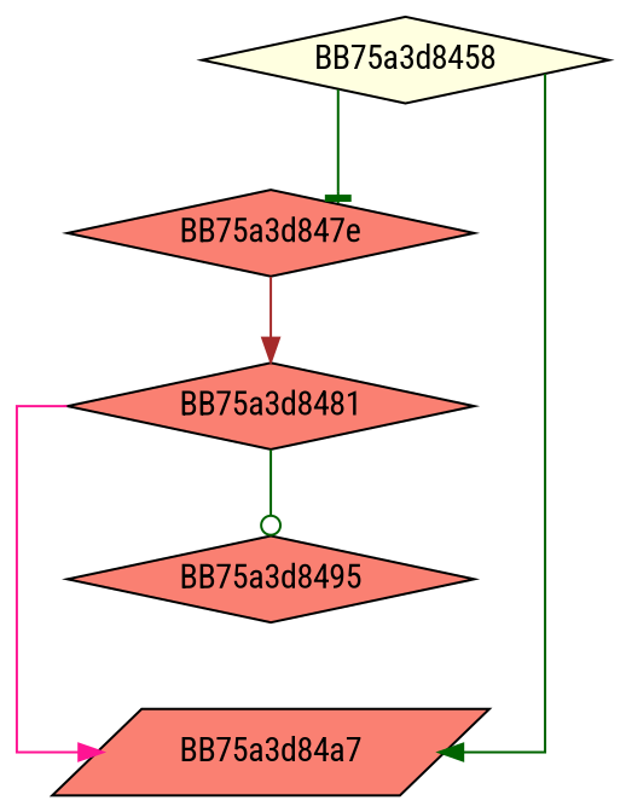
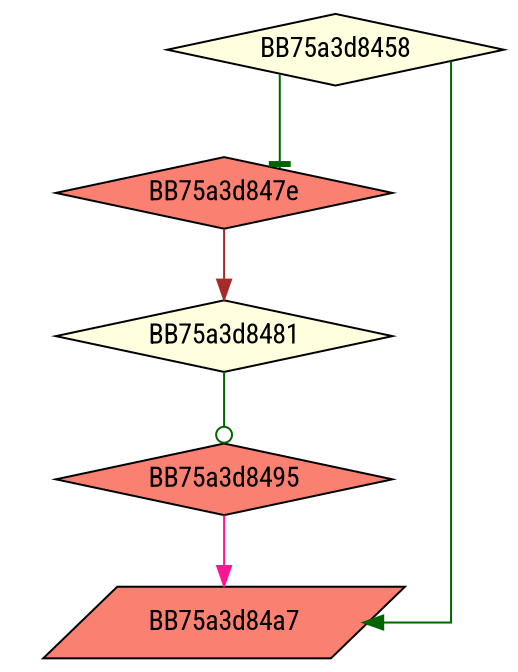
  digraph {
    fontname="Roboto Condensed"
    splines=ortho
    node [fillcolor=salmon fontname="Roboto Condensed" shape=diamond style=filled]
    edge [arrowhead=normal color=darkgreen fontname="Roboto Condensed"]
    BB75a3d8458 [fillcolor=lightyellow]
    BB75a3d847e
    BB75a3d84a7 [shape=parallelogram]
-   BB75a3d8481
+   BB75a3d8481 [fillcolor=lightyellow]
    BB75a3d8495
    BB75a3d8458 -> BB75a3d847e [arrowhead=tee]
    BB75a3d8458 -> BB75a3d84a7
    BB75a3d847e -> BB75a3d8481 [color=brown]
-   BB75a3d8481 -> BB75a3d84a7 [color=deeppink]
+   BB75a3d8495 -> BB75a3d84a7 [color=deeppink]
    BB75a3d8481 -> BB75a3d8495 [arrowhead=odot]
  }
